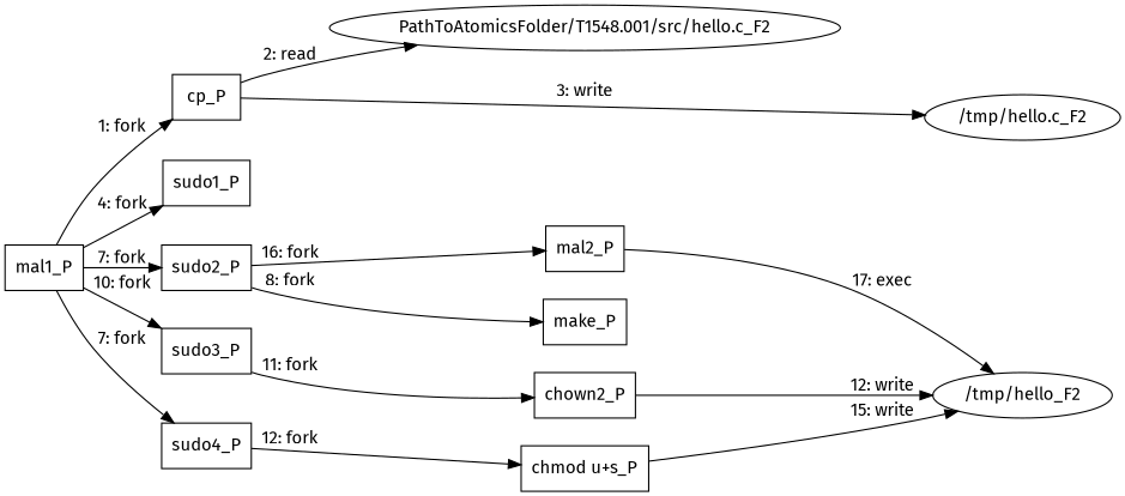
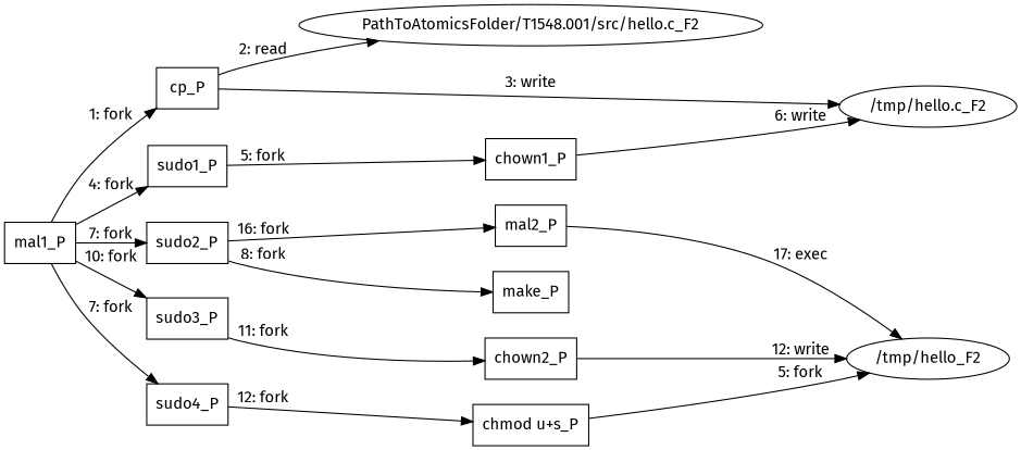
  digraph {
    engine=neato
    fixedsize=false
    fontname="Fira Sans"
    fontsize=10
    nodesep=0.3
    rankdir=LR
    ranksep=0
    splines=true
    node [fontname="Fira Sans" node_type=Process shape=box]
    edge [fontname="Fira Sans"]
    mal1_P
    cp_P
    sudo1_P
    sudo2_P
    sudo3_P
    sudo4_P
    "PathToAtomicsFolder/T1548.001/src/hello.c_F2" [node_type=File shape=ellipse]
    "/tmp/hello.c_F2" [node_type=File shape=ellipse]
+   chown1_P
    mal2_P
    make_P
    chown2_P
    "chmod u+s_P"
    "/tmp/hello_F2" [node_type=File shape=ellipse]
    mal1_P -> cp_P [label="1: fork"]
    mal1_P -> sudo1_P [label="4: fork"]
    mal1_P -> sudo2_P [label="7: fork"]
    mal1_P -> sudo3_P [label="10: fork"]
    mal1_P -> sudo4_P [label="7: fork"]
    cp_P -> "PathToAtomicsFolder/T1548.001/src/hello.c_F2" [label="2: read"]
    cp_P -> "/tmp/hello.c_F2" [label="3: write"]
+   sudo1_P -> chown1_P [label="5: fork"]
    sudo2_P -> mal2_P [label="16: fork"]
    sudo2_P -> make_P [label="8: fork"]
    sudo3_P -> chown2_P [label="11: fork"]
    sudo4_P -> "chmod u+s_P" [label="12: fork"]
+   chown1_P -> "/tmp/hello.c_F2" [label="6: write"]
    mal2_P -> "/tmp/hello_F2" [label="17: exec"]
    chown2_P -> "/tmp/hello_F2" [label="12: write"]
-   "chmod u+s_P" -> "/tmp/hello_F2" [label="15: write"]
+   "chmod u+s_P" -> "/tmp/hello_F2" [label="5: fork"]
  }
